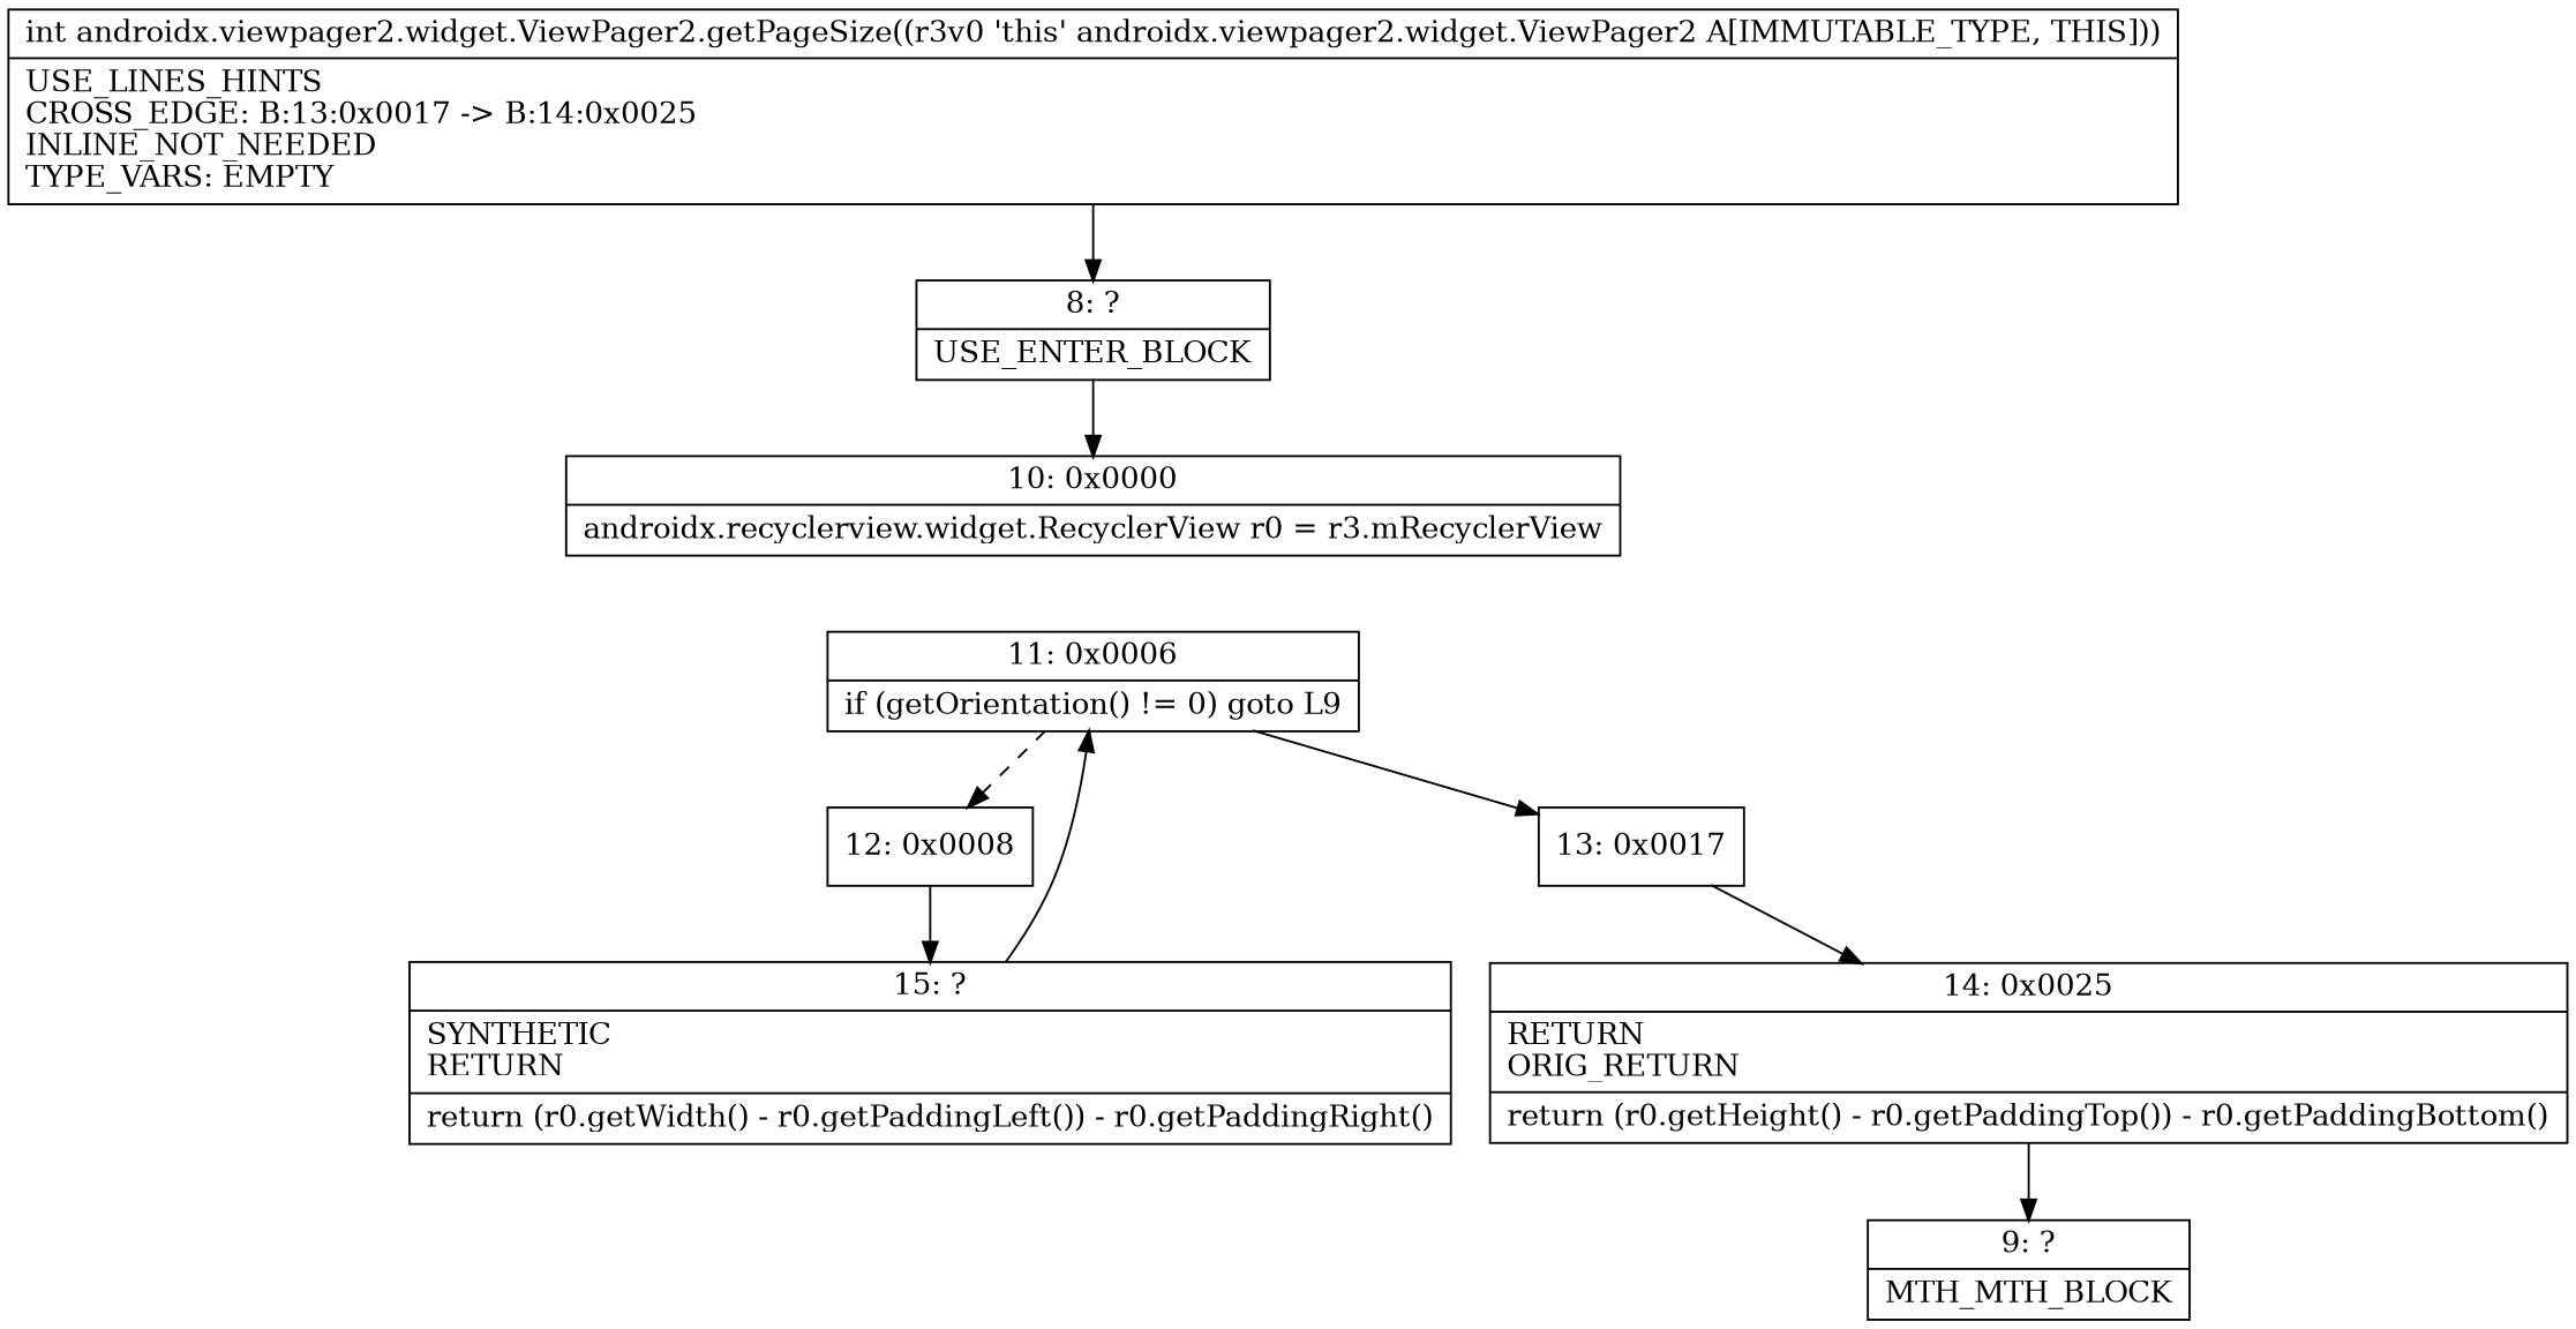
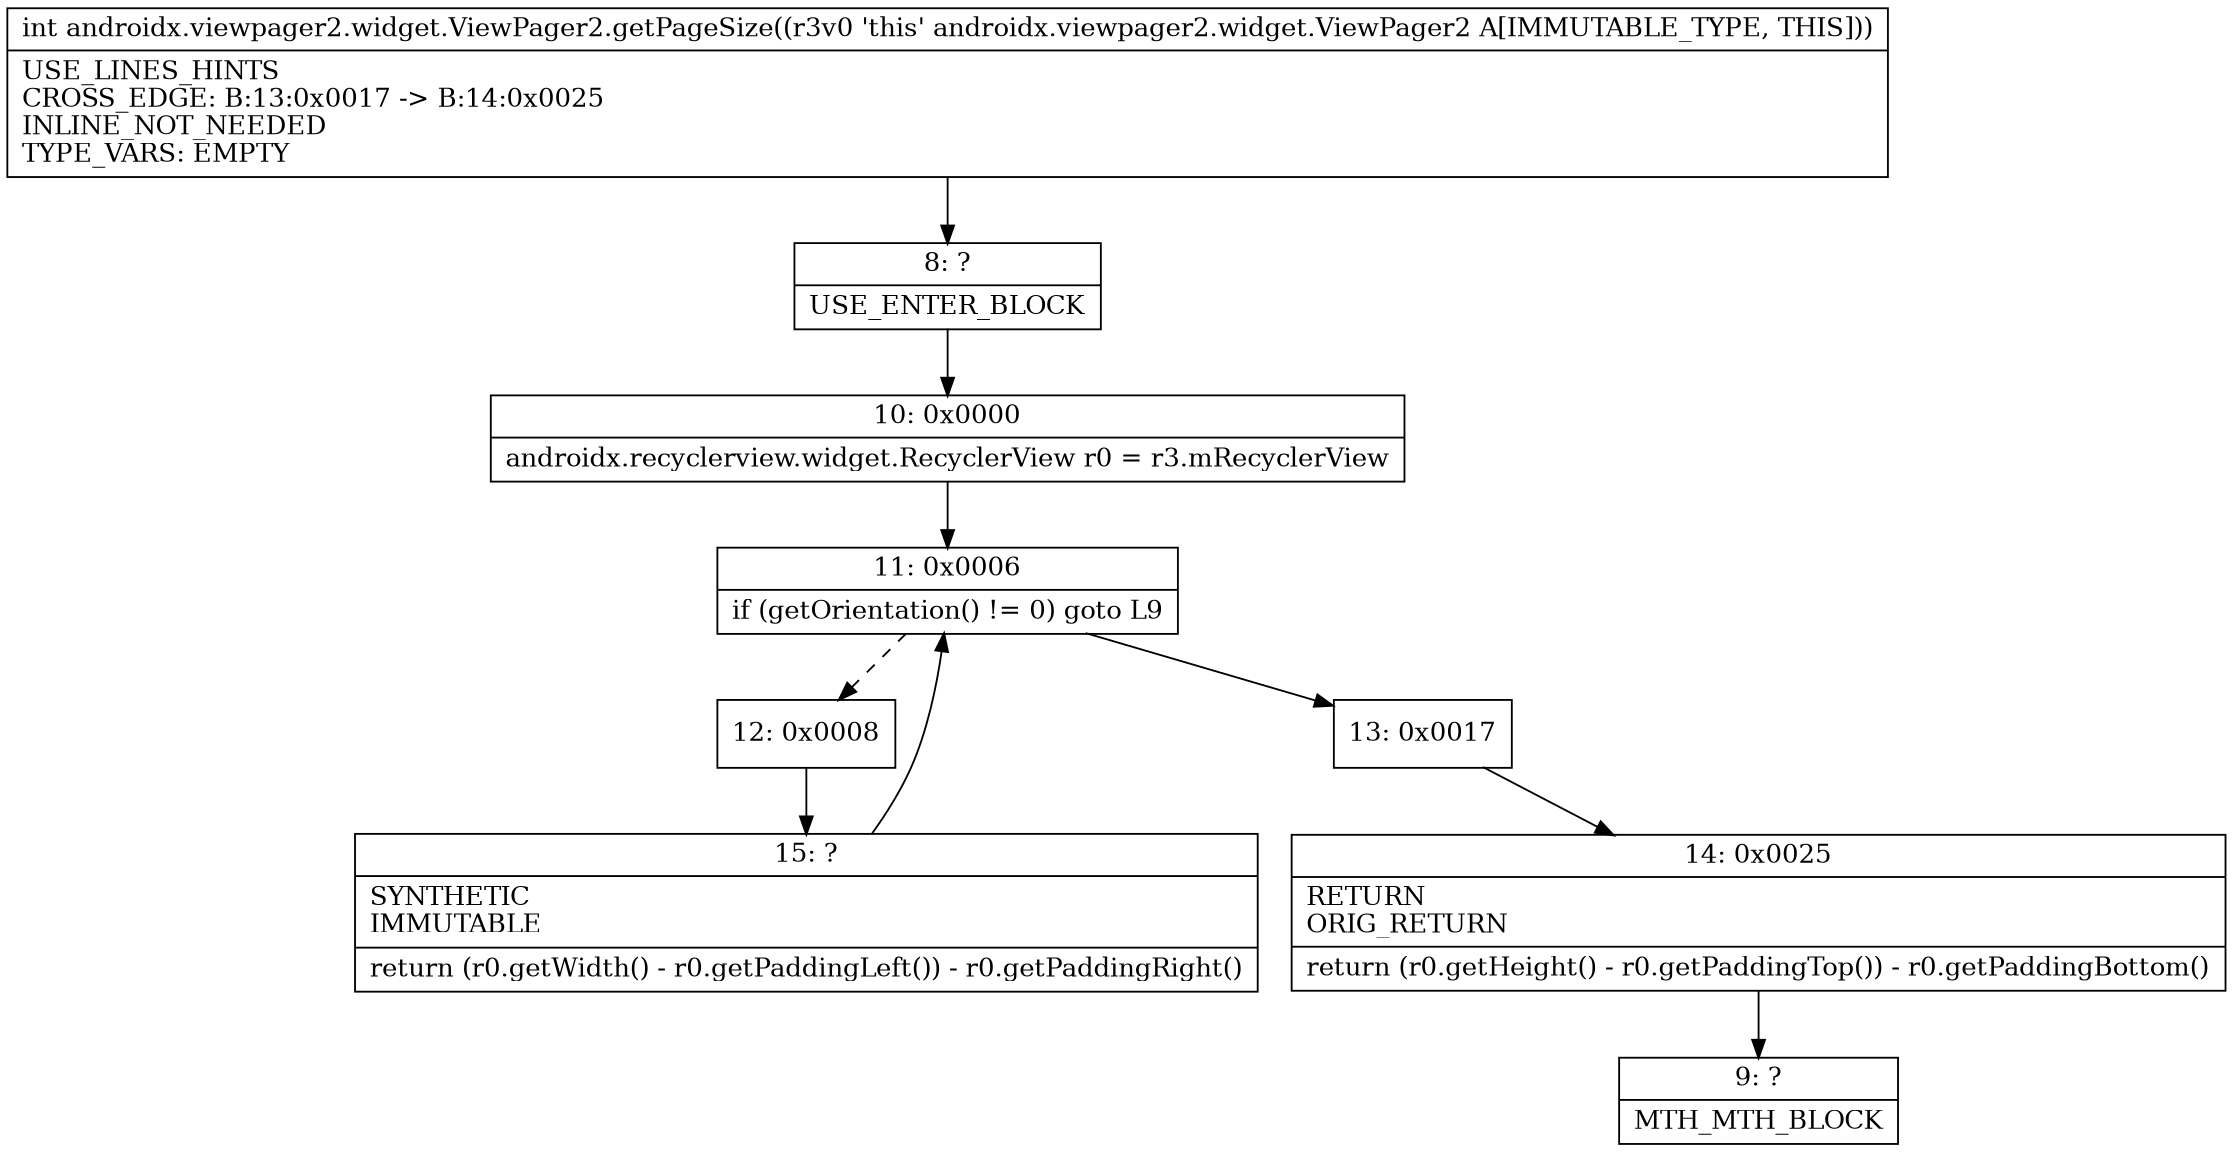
  digraph {
    node [shape=record]
    n1 [label="{8\:\ ?|USE_ENTER_BLOCK\l}"]
    n2 [label="{10\:\ 0x0000|androidx.recyclerview.widget.RecyclerView r0 = r3.mRecyclerView\l}"]
    n3 [label="{11\:\ 0x0006|if (getOrientation() != 0) goto L9\l}"]
    n4 [label="{12\:\ 0x0008}"]
    n5 [label="{13\:\ 0x0017}"]
-   n6 [label="{15\:\ ?|SYNTHETIC\lRETURN\l|return (r0.getWidth() \- r0.getPaddingLeft()) \- r0.getPaddingRight()\l}"]
+   n6 [label="{15\:\ ?|SYNTHETIC\lIMMUTABLE\l|return (r0.getWidth() \- r0.getPaddingLeft()) \- r0.getPaddingRight()\l}"]
    n7 [label="{14\:\ 0x0025|RETURN\lORIG_RETURN\l|return (r0.getHeight() \- r0.getPaddingTop()) \- r0.getPaddingBottom()\l}"]
    n8 [label="{9\:\ ?|MTH_MTH_BLOCK\l}"]
    n9 [label="{int androidx.viewpager2.widget.ViewPager2.getPageSize((r3v0 'this' androidx.viewpager2.widget.ViewPager2 A[IMMUTABLE_TYPE, THIS]))  | USE_LINES_HINTS\lCROSS_EDGE: B:13:0x0017 \-\> B:14:0x0025\lINLINE_NOT_NEEDED\lTYPE_VARS: EMPTY\l}"]
    n1 -> n2
+   n2 -> n3
    n3 -> n4 [style=dashed]
    n3 -> n5
    n4 -> n6
    n5 -> n7
    n6 -> n3
    n7 -> n8
    n9 -> n1
  }
